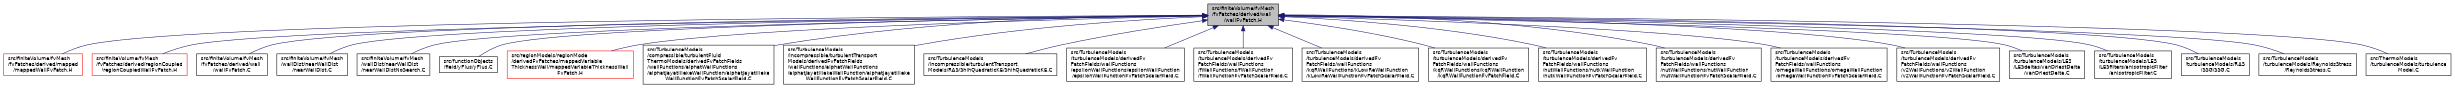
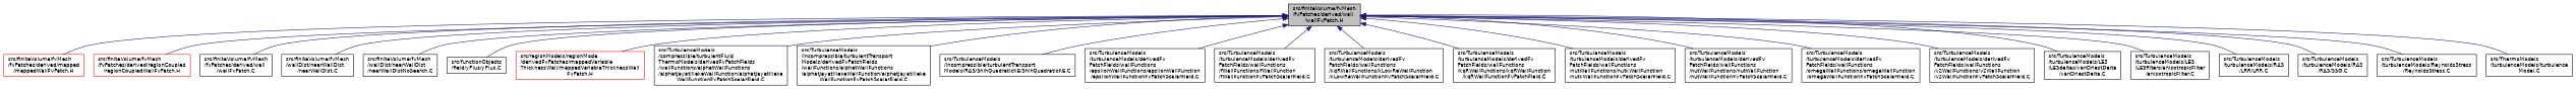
  digraph {
    node [color=black fontname=Helvetica fontsize=10 shape=record]
    edge [color=midnightblue dir=back fontname=Helvetica fontsize=10 labelfontname=Helvetica labelfontsize=10 style=solid]
    n1 [fillcolor=grey75 fontcolor=black height=0.2 label="src/finiteVolume/fvMesh\l/fvPatches/derived/wall\l/wallFvPatch.H" style=filled width=0.4]
    n2 [color=red height=0.2 label="src/finiteVolume/fvMesh\l/fvPatches/derived/mapped\l/mappedWallFvPatch.H" width=0.4]
    n3 [color=red height=0.2 label="src/finiteVolume/fvMesh\l/fvPatches/derived/regionCoupled\l/regionCoupledWallFvPatch.H" width=0.4]
    n4 [height=0.2 label="src/finiteVolume/fvMesh\l/fvPatches/derived/wall\l/wallFvPatch.C" width=0.4]
    n5 [height=0.2 label="src/finiteVolume/fvMesh\l/wallDist/nearWallDist\l/nearWallDist.C" width=0.4]
    n6 [height=0.2 label="src/finiteVolume/fvMesh\l/wallDist/nearWallDist\l/nearWallDistNoSearch.C" width=0.4]
    n7 [height=0.2 label="src/functionObjects\l/field/yPlus/yPlus.C" width=0.4]
    n8 [color=red height=0.2 label="src/regionModels/regionModel\l/derivedFvPatches/mappedVariable\lThicknessWall/mappedVariableThicknessWall\lFvPatch.H" width=0.4]
    n9 [height=0.2 label="src/TurbulenceModels\l/compressible/turbulentFluid\lThermoModels/derivedFvPatchFields\l/wallFunctions/alphatWallFunctions\l/alphatJayatillekeWallFunction/alphatJayatilleke\lWallFunctionFvPatchScalarField.C" width=0.4]
    n10 [height=0.2 label="src/TurbulenceModels\l/incompressible/turbulentTransport\lModels/derivedFvPatchFields\l/wallFunctions/alphatWallFunctions\l/alphatJayatillekeWallFunction/alphatJayatilleke\lWallFunctionFvPatchScalarField.C" width=0.4]
    n11 [height=0.2 label="src/TurbulenceModels\l/incompressible/turbulentTransport\lModels/RAS/ShihQuadraticKE/ShihQuadraticKE.C" width=0.4]
    n12 [height=0.2 label="src/TurbulenceModels\l/turbulenceModels/derivedFv\lPatchFields/wallFunctions\l/epsilonWallFunctions/epsilonWallFunction\l/epsilonWallFunctionFvPatchScalarField.C" width=0.4]
    n13 [height=0.2 label="src/TurbulenceModels\l/turbulenceModels/derivedFv\lPatchFields/wallFunctions\l/fWallFunctions/fWallFunction\l/fWallFunctionFvPatchScalarField.C" width=0.4]
    n14 [height=0.2 label="src/TurbulenceModels\l/turbulenceModels/derivedFv\lPatchFields/wallFunctions\l/kqRWallFunctions/kLowReWallFunction\l/kLowReWallFunctionFvPatchScalarField.C" width=0.4]
    n15 [height=0.2 label="src/TurbulenceModels\l/turbulenceModels/derivedFv\lPatchFields/wallFunctions\l/kqRWallFunctions/kqRWallFunction\l/kqRWallFunctionFvPatchField.C" width=0.4]
    n16 [height=0.2 label="src/TurbulenceModels\l/turbulenceModels/derivedFv\lPatchFields/wallFunctions\l/nutWallFunctions/nutkWallFunction\l/nutkWallFunctionFvPatchScalarField.C" width=0.4]
    n17 [height=0.2 label="src/TurbulenceModels\l/turbulenceModels/derivedFv\lPatchFields/wallFunctions\l/nutWallFunctions/nutWallFunction\l/nutWallFunctionFvPatchScalarField.C" width=0.4]
    n18 [height=0.2 label="src/TurbulenceModels\l/turbulenceModels/derivedFv\lPatchFields/wallFunctions\l/omegaWallFunctions/omegaWallFunction\l/omegaWallFunctionFvPatchScalarField.C" width=0.4]
    n19 [height=0.2 label="src/TurbulenceModels\l/turbulenceModels/derivedFv\lPatchFields/wallFunctions\l/v2WallFunctions/v2WallFunction\l/v2WallFunctionFvPatchScalarField.C" width=0.4]
    n20 [height=0.2 label="src/TurbulenceModels\l/turbulenceModels/LES\l/LESdeltas/vanDriestDelta\l/vanDriestDelta.C" width=0.4]
    n21 [height=0.2 label="src/TurbulenceModels\l/turbulenceModels/LES\l/LESfilters/anisotropicFilter\l/anisotropicFilter.C" width=0.4]
-   n23 [height=0.2 label="src/TurbulenceModels\l/turbulenceModels/RAS\l/SSG/SSG.C" width=0.4]
+   n22 [height=0.2 label="src/TurbulenceModels\l/turbulenceModels/RAS\l/LRR/LRR.C" width=0.4]
+   n23 [height=0.2 label="src/TurbulenceModels\l/turbulenceModels/RAS\l/RAS/SSG.C" width=0.4]
    n24 [height=0.2 label="src/TurbulenceModels\l/turbulenceModels/ReynoldsStress\l/ReynoldsStress.C" width=0.4]
    n25 [height=0.2 label="src/ThermoModels\l/turbulenceModels/turbulence\lModel.C" width=0.4]
    n1 -> n2
    n1 -> n3
    n1 -> n4
    n1 -> n5
    n1 -> n6
    n1 -> n7
    n1 -> n8
    n1 -> n9
    n1 -> n10
    n1 -> n11
    n1 -> n12
    n1 -> n13
    n1 -> n14
    n1 -> n15
    n1 -> n16
    n1 -> n17
    n1 -> n18
    n1 -> n19
    n1 -> n20
    n1 -> n21
+   n1 -> n22
    n1 -> n23
    n1 -> n24
    n1 -> n25
  }
